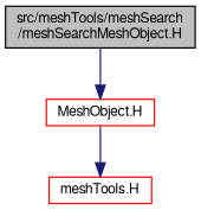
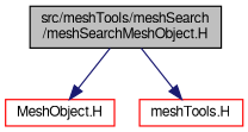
  digraph {
    node [color=red fontname=FreeSans fontsize=10 shape=record]
    edge [color=midnightblue fontname=FreeSans fontsize=10 labelfontname=FreeSans labelfontsize=10 style=solid]
    n1 [color=black fillcolor=grey75 fontcolor=black height=0.2 label="src/meshTools/meshSearch\l/meshSearchMeshObject.H" style=filled width=0.4]
    n2 [height=0.2 label="MeshObject.H" width=0.4]
    n3 [height=0.2 label="meshTools.H" width=0.4]
    n1 -> n2
-   n2 -> n3
+   n1 -> n3
  }
